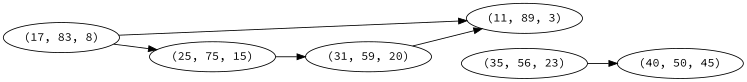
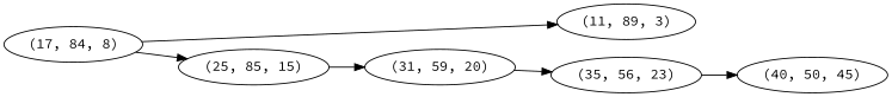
  digraph {
    fontname="Source Code Pro"
    rankdir=LR
    node [fontname="Source Code Pro"]
    edge [fontname="Source Code Pro"]
-   "(17, 83, 8)"
+   "(17, 83, 8)" [label="(17, 84, 8)"]
    "(11, 89, 3)"
-   "(25, 75, 15)"
+   "(25, 75, 15)" [label="(25, 85, 15)"]
    "(31, 59, 20)"
    "(35, 56, 23)"
    n6 [label="(40, 50, 45)"]
    "(17, 83, 8)" -> "(11, 89, 3)"
    "(17, 83, 8)" -> "(25, 75, 15)"
    "(25, 75, 15)" -> "(31, 59, 20)"
-   "(31, 59, 20)" -> "(11, 89, 3)"
+   "(31, 59, 20)" -> "(35, 56, 23)"
    "(35, 56, 23)" -> n6
  }
